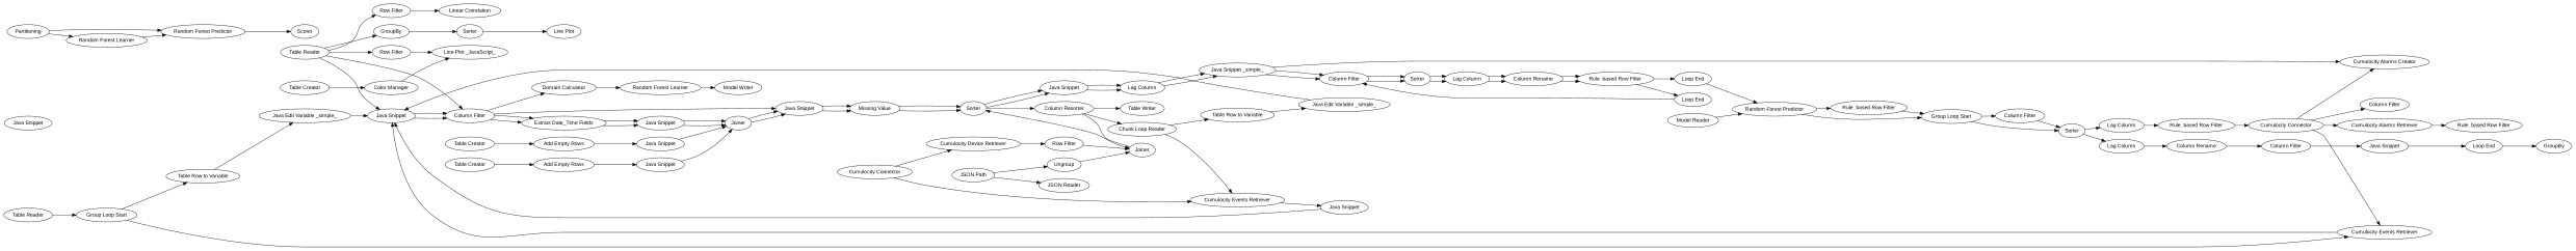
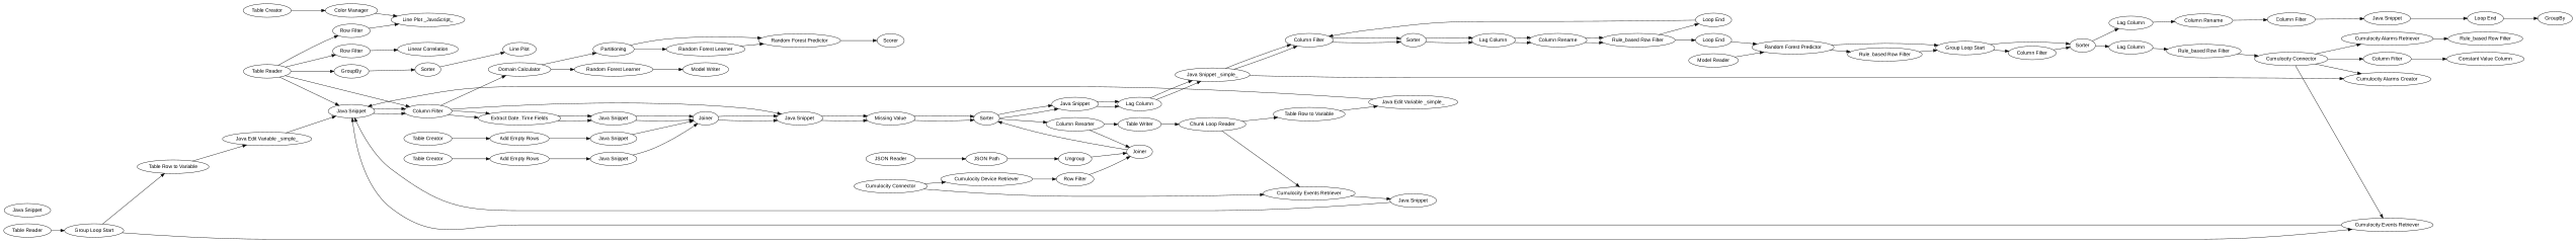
  digraph {
    fontname="Liberation Sans"
    rankdir=LR
    node [fontname="Liberation Sans"]
    edge [fontname="Liberation Sans"]
    n1 [label="Row Filter"]
    n2 [label="Linear Correlation"]
    n3 [label="Line Plot _JavaScript_"]
    n4 [label="Row Filter"]
    n5 [label="Table Creator"]
    n6 [label="Color Manager"]
    n7 [label="JSON Path"]
    n8 [label=Ungroup]
    n9 [label=Joiner]
    n10 [label="JSON Reader"]
    n11 [label=Sorter]
    n12 [label="Java Snippet"]
    n13 [label="Column Resorter"]
    n14 [label="Java Snippet"]
    n15 [label="Chunk Loop Reader"]
    n16 [label="Table Writer"]
    n17 [label="Lag Column"]
    n18 [label="Table Row to Variable"]
    n19 [label="Cumulocity Events Retriever"]
    n20 [label="Java Edit Variable _simple_"]
    n21 [label="Java Snippet"]
    n22 [label="Loop End"]
    n23 [label="Column Filter"]
    n24 [label=Sorter]
    n25 [label="Java Snippet _simple_"]
    n26 [label="Extract Date_Time Fields"]
    n27 [label="Java Snippet"]
    n28 [label=Joiner]
    n29 [label="Java Snippet"]
    n30 [label="Cumulocity Alarms Creator"]
    n31 [label="Table Creator"]
    n32 [label="Add Empty Rows"]
    n33 [label="Java Snippet"]
    n34 [label="Missing Value"]
    n35 [label="Column Filter"]
    n36 [label="Domain Calculator"]
    n37 [label=Partitioning]
    n38 [label="Random Forest Learner"]
    n39 [label="Lag Column"]
    n40 [label="Column Rename"]
    n41 [label="Rule_based Row Filter"]
    n42 [label="Loop End"]
    n43 [label="Random Forest Predictor"]
    n44 [label="Cumulocity Device Retriever"]
    n45 [label="Row Filter"]
    n46 [label="Random Forest Predictor"]
    n47 [label=Scorer]
    n48 [label="Random Forest Learner"]
    n49 [label="Model Writer"]
    n50 [label="Group Loop Start"]
    n51 [label="Table Row to Variable"]
    n52 [label="Cumulocity Events Retriever"]
    n53 [label="Java Edit Variable _simple_"]
    n54 [label="Group Loop Start"]
    n55 [label="Rule_based Row Filter"]
    n56 [label=Sorter]
    n57 [label="Column Filter"]
    n58 [label=GroupBy]
    n59 [label="Lag Column"]
    n60 [label="Lag Column"]
    n61 [label="Loop End"]
    n62 [label="Column Rename"]
    n63 [label="Rule_based Row Filter"]
    n64 [label="Column Filter"]
    n65 [label="Java Snippet"]
    n66 [label=GroupBy]
    n67 [label=Sorter]
    n68 [label="Line Plot"]
    n69 [label="Cumulocity Connector"]
    n70 [label="Column Filter"]
    n71 [label="Cumulocity Alarms Retriever"]
+   n72 [label="Constant Value Column"]
    n73 [label="Rule_based Row Filter"]
    n74 [label="Java Snippet"]
    n75 [label="Table Reader"]
    n76 [label="Table Reader"]
    n77 [label="Table Creator"]
    n78 [label="Add Empty Rows"]
    n79 [label="Java Snippet"]
    n80 [label="Model Reader"]
    n81 [label="Cumulocity Connector"]
    n1 -> n2
    n4 -> n3
    n5 -> n6
    n6 -> n3
    n7 -> n8
    n8 -> n9
    n9 -> n11
-   n7 -> n10
+   n10 -> n7
    n11 -> n13
    n11 -> n14
    n11 -> n14
    n13 -> n9
-   n13 -> n15
+   n16 -> n15
    n13 -> n16
    n14 -> n17
    n14 -> n17
    n15 -> n18
    n15 -> n19
    n17 -> n25
    n17 -> n25
    n18 -> n20
    n19 -> n74
    n20 -> n21
    n21 -> n35
    n21 -> n35
    n22 -> n23
    n23 -> n24
    n23 -> n24
    n24 -> n39
    n24 -> n39
    n25 -> n23
    n25 -> n23
    n25 -> n30
    n26 -> n27
    n26 -> n27
    n27 -> n28
    n27 -> n28
    n28 -> n29
    n28 -> n29
    n29 -> n34
    n29 -> n34
    n31 -> n32
    n32 -> n33
    n33 -> n28
    n34 -> n11
    n34 -> n11
    n35 -> n26
    n35 -> n26
    n35 -> n29
    n35 -> n36
+   n36 -> n37
    n36 -> n38
    n37 -> n46
    n37 -> n48
    n38 -> n49
    n39 -> n40
    n39 -> n40
    n40 -> n41
    n40 -> n41
    n41 -> n22
    n41 -> n42
    n42 -> n43
    n43 -> n54
    n43 -> n55
    n44 -> n45
    n45 -> n9
    n46 -> n47
    n48 -> n46
    n50 -> n51
    n50 -> n52
    n51 -> n53
    n52 -> n21
    n53 -> n21
    n54 -> n56
    n54 -> n57
    n55 -> n54
    n56 -> n59
    n56 -> n60
    n57 -> n56
    n59 -> n62
    n60 -> n63
    n61 -> n58
    n62 -> n64
    n63 -> n69
    n64 -> n65
    n65 -> n61
    n66 -> n67
    n67 -> n68
    n69 -> n30
    n69 -> n52
    n69 -> n70
    n69 -> n71
+   n70 -> n72
    n71 -> n73
    n74 -> n21
    n75 -> n1
    n75 -> n4
    n75 -> n21
    n75 -> n35
    n75 -> n66
    n76 -> n50
    n77 -> n78
    n78 -> n79
    n79 -> n28
    n80 -> n43
    n81 -> n19
    n81 -> n44
  }
